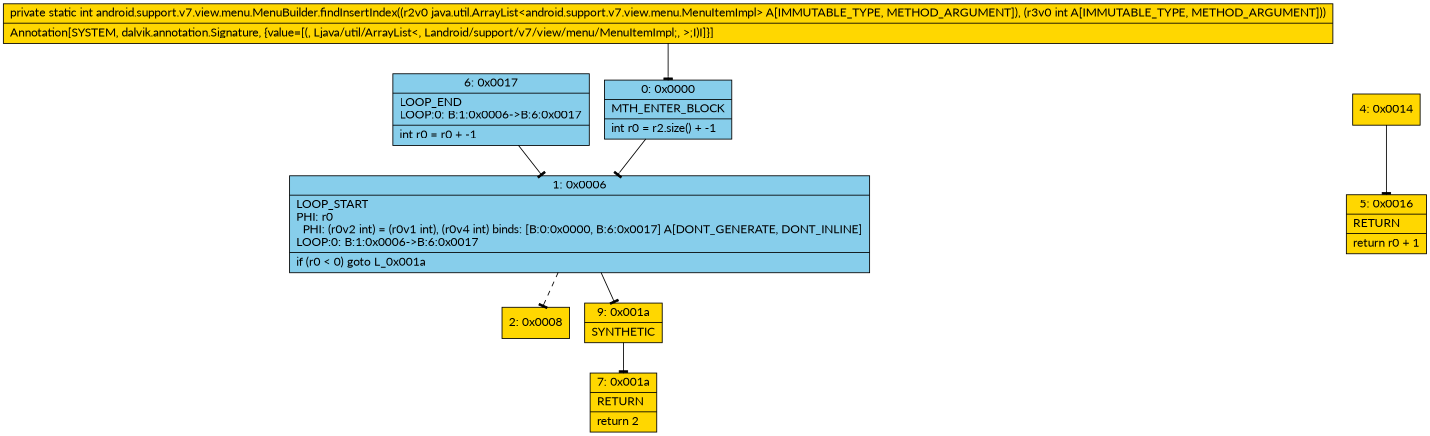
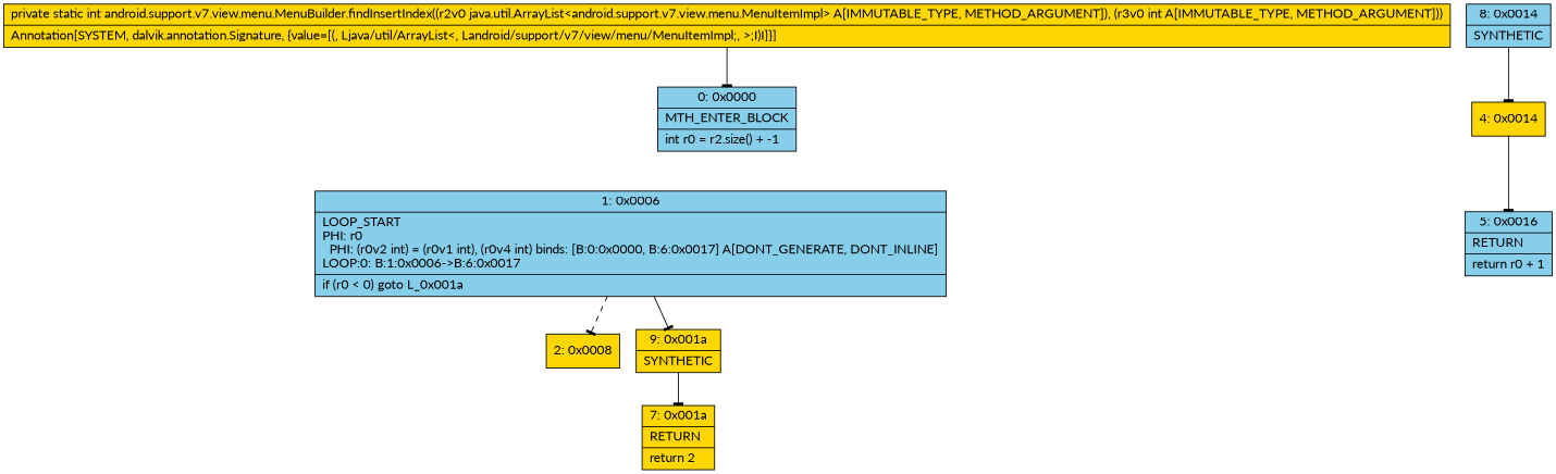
  digraph {
    fontname=Lato
    node [fillcolor=skyblue fontname=Lato shape=record style=filled]
    edge [arrowhead=tee fontname=Lato]
    n1 [label="{0\:\ 0x0000|MTH_ENTER_BLOCK\l|int r0 = r2.size() + \-1\l}"]
    n2 [label="{1\:\ 0x0006|LOOP_START\lPHI: r0 \l  PHI: (r0v2 int) = (r0v1 int), (r0v4 int) binds: [B:0:0x0000, B:6:0x0017] A[DONT_GENERATE, DONT_INLINE]\lLOOP:0: B:1:0x0006\-\>B:6:0x0017\l|if (r0 \< 0) goto L_0x001a\l}"]
    n3 [fillcolor=gold label="{2\:\ 0x0008}"]
    n4 [fillcolor=gold label="{9\:\ 0x001a|SYNTHETIC\l}"]
    n5 [fillcolor=gold label="{7\:\ 0x001a|RETURN\l|return 2\l}"]
-   n6 [label="{6\:\ 0x0017|LOOP_END\lLOOP:0: B:1:0x0006\-\>B:6:0x0017\l|int r0 = r0 + \-1\l}"]
+   n7 [label="{8\:\ 0x0014|SYNTHETIC\l}"]
    n8 [fillcolor=gold label="{4\:\ 0x0014}"]
-   n9 [fillcolor=gold label="{5\:\ 0x0016|RETURN\l|return r0 + 1\l}"]
+   n9 [label="{5\:\ 0x0016|RETURN\l|return r0 + 1\l}"]
    n10 [fillcolor=gold label="{private static int android.support.v7.view.menu.MenuBuilder.findInsertIndex((r2v0 java.util.ArrayList\<android.support.v7.view.menu.MenuItemImpl\> A[IMMUTABLE_TYPE, METHOD_ARGUMENT]), (r3v0 int A[IMMUTABLE_TYPE, METHOD_ARGUMENT]))  | Annotation[SYSTEM, dalvik.annotation.Signature, \{value=[(, Ljava\/util\/ArrayList\<, Landroid\/support\/v7\/view\/menu\/MenuItemImpl;, \>;I)I]\}]\l}"]
-   n1 -> n2
    n2 -> n3 [style=dashed]
    n2 -> n4
    n4 -> n5
-   n6 -> n2
+   n7 -> n8
    n8 -> n9
    n10 -> n1
  }
